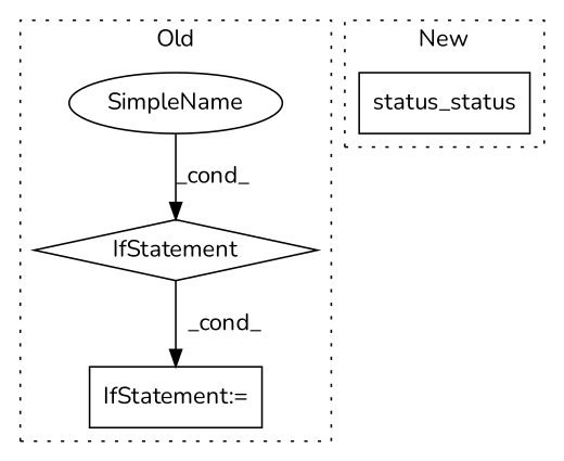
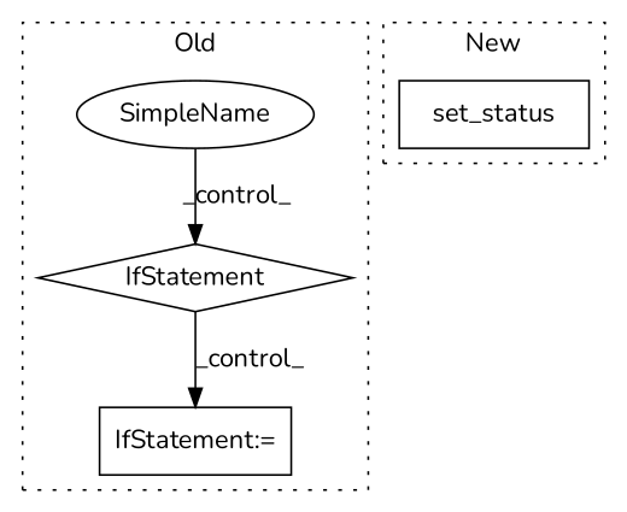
  digraph {
    fontname=Nunito
    node [fontname=Nunito shape=box]
    edge [fontname=Nunito]
    n1 [a=25 l="4,2" label=IfStatement s="23141,23194" shape=diamond]
    n2 [a=42 label=SimpleName shape=ellipse]
    n3 [a=7 l=1 label="IfStatement:=" s=23222]
-   n4 [a=32 l="11,1" label=status_status s="18732,18772"]
+   n4 [a=32 l="11,1" label=set_status s="18732,18772"]
    subgraph cluster_1 {
      label=Old
      style=dotted
      n1
      n2
      n3
    }
    subgraph cluster_2 {
      label=New
      style=dotted
      n4
    }
-   n1 -> n3 [label=_cond_]
-   n2 -> n1 [label=_cond_]
+   n1 -> n3 [label=_control_]
+   n2 -> n1 [label=_control_]
  }
